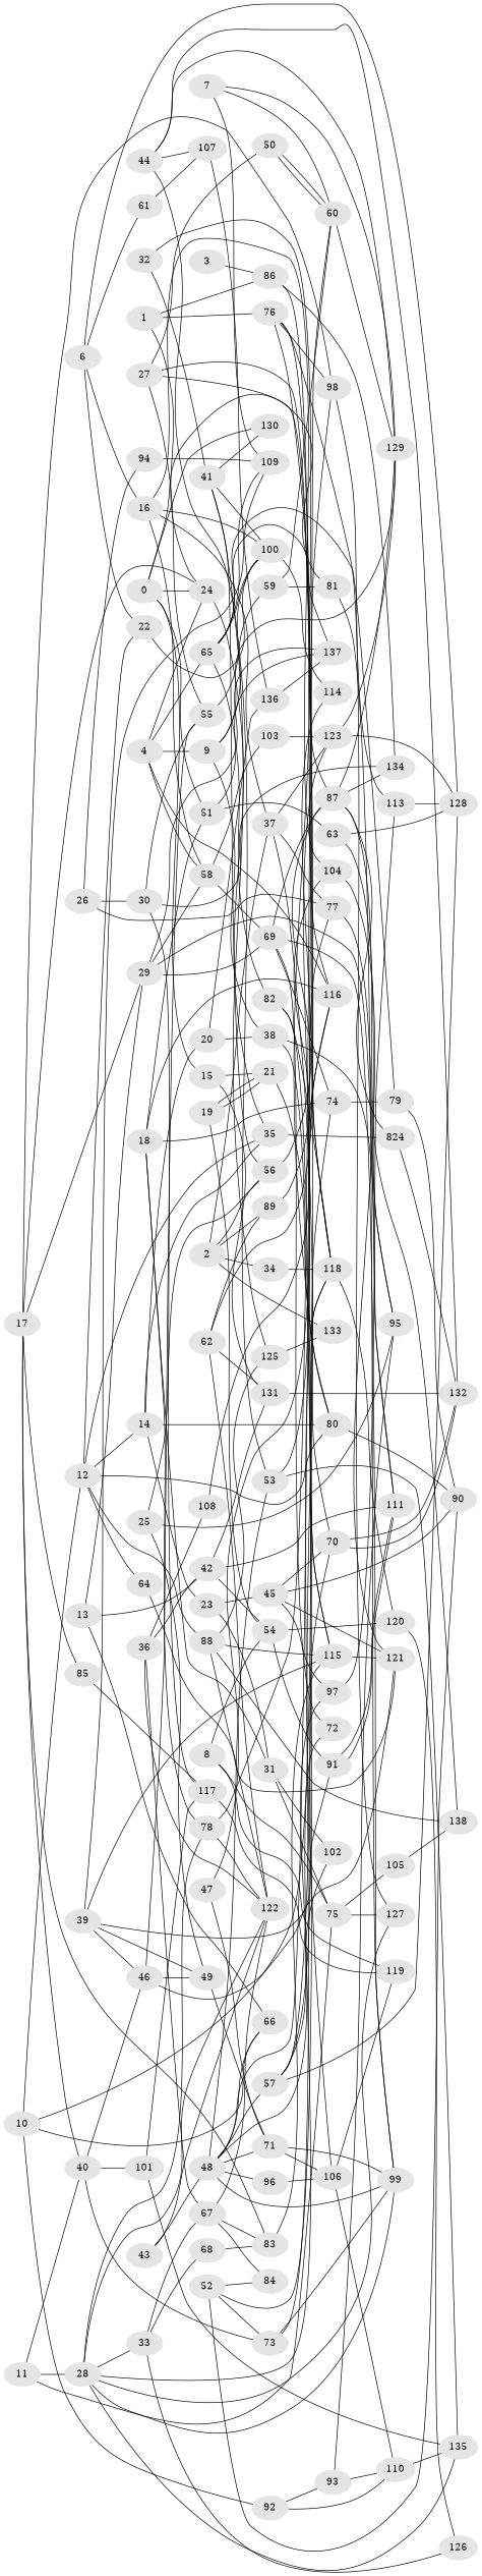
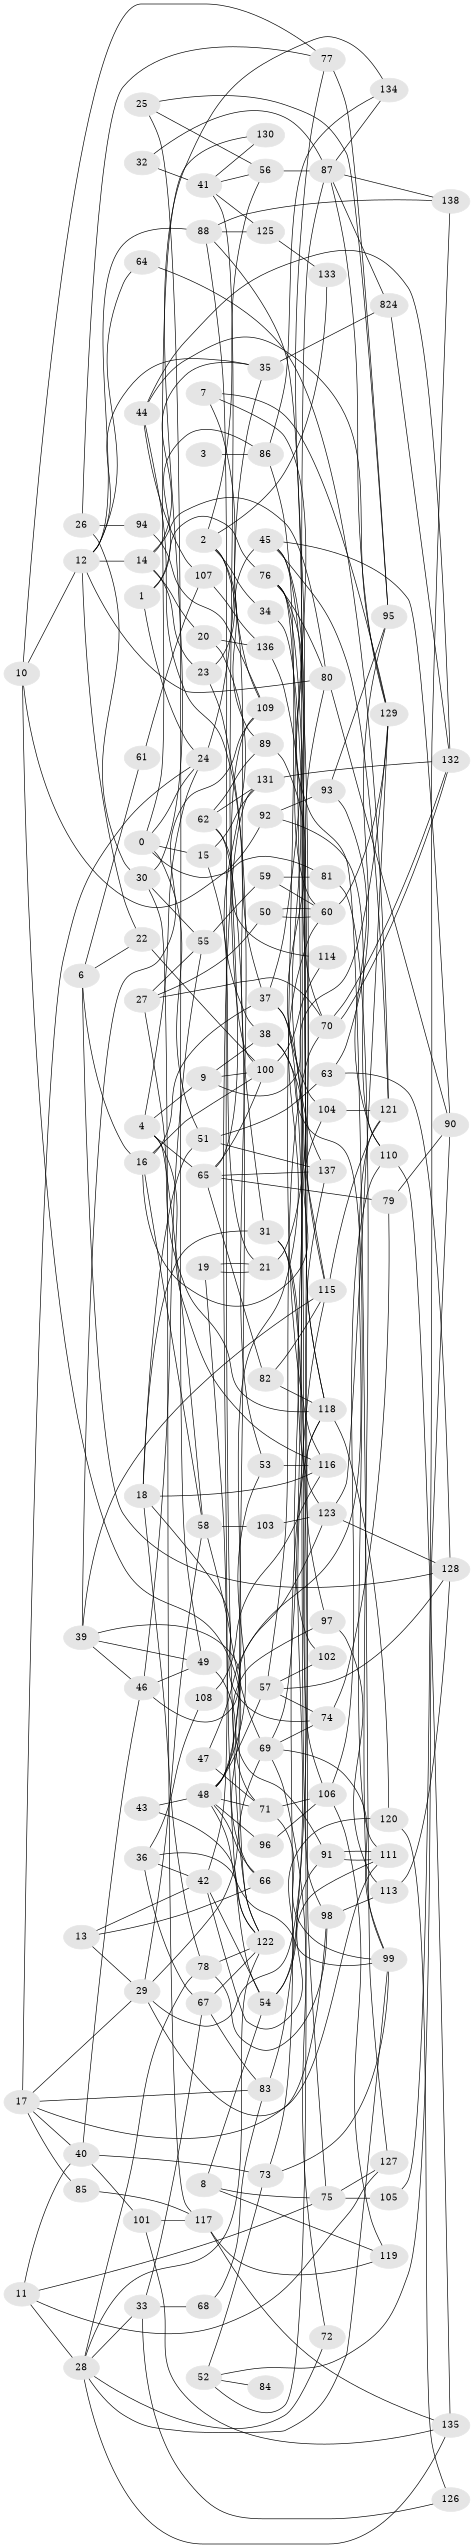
  graph {
    rankdir=LR
    node [color=gray90 style=filled]
    1
    24
    76
    86
    35
    80
    127
    98
    118
    116
    134
    2
    34
    37
    56
    89
    133
    77
    106
    123
    87
    104
    3
    4
    9
    58
    65
    129
    38
    100
    69
    103
    109
    137
    79
    82
    n37 [label=0]
    15
    51
    81
    130
    21
    131
    63
    99
    6
    16
    22
    61
    128
    107
    7
    60
    8
    54
    75
    119
    91
    120
    105
    90
    111
    115
    114
    10
    12
    66
    92
    14
    64
    88
    95
    93
    110
    11
    28
    40
    78
    33
    72
    122
    135
    46
    73
    101
    20
    23
    n88 [label=824]
    121
    125
    138
    13
    29
    42
    136
    31
    45
    132
    17
    83
    85
    117
    113
    18
    74
    102
    19
    70
    97
    25
    49
    71
    26
    30
    94
    55
    27
    50
    59
    67
    68
    126
    32
    41
    84
    36
    108
    39
    43
    48
    53
    57
    96
    44
    47
    52
    62
    1 -- 24
    1 -- 76
    1 -- 86
    24 -- 35
    76 -- 80
    76 -- 127
    76 -- 98
    76 -- 118
    86 -- 116
    86 -- 134
    35 -- n88
    80 -- 90
    98 -- 113
    118 -- 120
    2 -- 34
    2 -- 37
    2 -- 56
    2 -- 89
    2 -- 133
    34 -- 118
    37 -- 77
    37 -- 106
    37 -- 123
    56 -- 87
    89 -- 104
    77 -- 95
    106 -- 119
    106 -- 110
    123 -- 129
    123 -- 128
    87 -- 134
    87 -- 129
    87 -- n88
    87 -- 138
    104 -- 121
    3 -- 86
    4 -- 24
    4 -- 116
    4 -- 9
    4 -- 58
    4 -- 65
    9 -- 129
    9 -- 38
    9 -- 100
    58 -- 69
    58 -- 103
    65 -- 100
    65 -- 109
    65 -- 137
    65 -- 79
    65 -- 82
    38 -- 111
    38 -- 115
    100 -- 114
    69 -- 87
    69 -- 99
    69 -- 72
    69 -- 74
    103 -- 123
    79 -- 90
    82 -- 118
    82 -- 115
    n37 -- 24
    n37 -- 15
    n37 -- 51
    n37 -- 81
    n37 -- 130
    15 -- 21
    15 -- 131
    51 -- 137
    51 -- 63
    81 -- 99
    21 -- 80
    131 -- 132
    63 -- 128
    63 -- 95
    6 -- 16
    6 -- 22
    6 -- 61
    6 -- 128
    16 -- 37
    16 -- 104
    16 -- 58
    16 -- 100
    22 -- 100
    61 -- 107
    107 -- 136
    7 -- 129
    7 -- 109
    7 -- 60
    60 -- 129
    8 -- 54
    8 -- 75
    8 -- 119
    54 -- 91
    54 -- 120
    75 -- 127
    75 -- 105
    91 -- 111
    91 -- 111
    120 -- 126
    105 -- 138
    115 -- 121
    10 -- 77
    10 -- 12
    10 -- 66
    10 -- 92
    12 -- 35
    12 -- 80
    12 -- 22
    12 -- 14
    12 -- 64
    12 -- 88
    92 -- 93
    92 -- 110
    14 -- 35
    14 -- 80
    14 -- 20
    14 -- 23
    64 -- 121
    88 -- 115
    88 -- 122
    88 -- 125
    88 -- 138
    93 -- 95
    93 -- 110
    110 -- 135
-   28 -- 127
+   11 -- 127
    11 -- 75
    11 -- 28
    11 -- 40
    28 -- 99
    28 -- 78
    28 -- 33
    28 -- 72
    28 -- 122
    28 -- 135
    40 -- 46
    40 -- 73
    40 -- 101
    78 -- 98
    78 -- 122
    33 -- 67
    33 -- 68
    33 -- 126
    46 -- 121
    46 -- 49
    46 -- 55
    73 -- 118
    73 -- 99
    101 -- 135
    101 -- 117
    20 -- 38
    20 -- 136
    23 -- 31
    23 -- 45
    n88 -- 132
    125 -- 133
    13 -- 66
    13 -- 29
    13 -- 42
    29 -- 58
    29 -- 69
    29 -- 137
    29 -- 111
    42 -- 131
    42 -- 54
    42 -- 111
    136 -- 137
    31 -- 75
    31 -- 102
    45 -- 90
    45 -- 121
    45 -- 70
    45 -- 97
    17 -- 24
    17 -- 98
    17 -- 40
    17 -- 29
    17 -- 83
    17 -- 85
    83 -- 115
    85 -- 117
    117 -- 119
    113 -- 128
    18 -- 116
    18 -- 51
    18 -- 78
    18 -- 31
    18 -- 74
    74 -- 79
    19 -- 21
    19 -- 21
    19 -- 54
    70 -- 132
    70 -- 132
    97 -- 113
    25 -- 56
    25 -- 95
    25 -- 49
    49 -- 71
    71 -- 106
    71 -- 99
    26 -- 77
    26 -- 30
    26 -- 94
    30 -- 134
    30 -- 117
    30 -- 55
    94 -- 109
    55 -- 59
    27 -- 118
    27 -- 70
    27 -- 55
    27 -- 50
    50 -- 60
    50 -- 60
    59 -- 81
    59 -- 60
    67 -- 122
    67 -- 83
-   67 -- 84
    68 -- 83
    32 -- 87
    32 -- 41
    41 -- 56
    41 -- 100
    41 -- 130
    41 -- 125
    36 -- 122
    36 -- 42
    36 -- 67
    36 -- 108
    108 -- 116
    39 -- 109
    39 -- 91
    39 -- 115
    39 -- 46
    39 -- 49
    43 -- 122
    43 -- 48
    48 -- 99
    48 -- 60
    48 -- 66
    48 -- 97
    48 -- 71
    48 -- 53
    48 -- 57
    48 -- 96
    53 -- 116
-   53 -- 135
+   117 -- 135
    57 -- 128
    57 -- 74
    57 -- 102
    57 -- 70
    96 -- 106
    44 -- 129
    44 -- 107
    44 -- 132
    44 -- 53
    47 -- 123
    47 -- 71
    52 -- 118
    52 -- 90
    52 -- 73
    52 -- 84
    62 -- 89
    62 -- 131
    62 -- 114
    62 -- 122
  }
